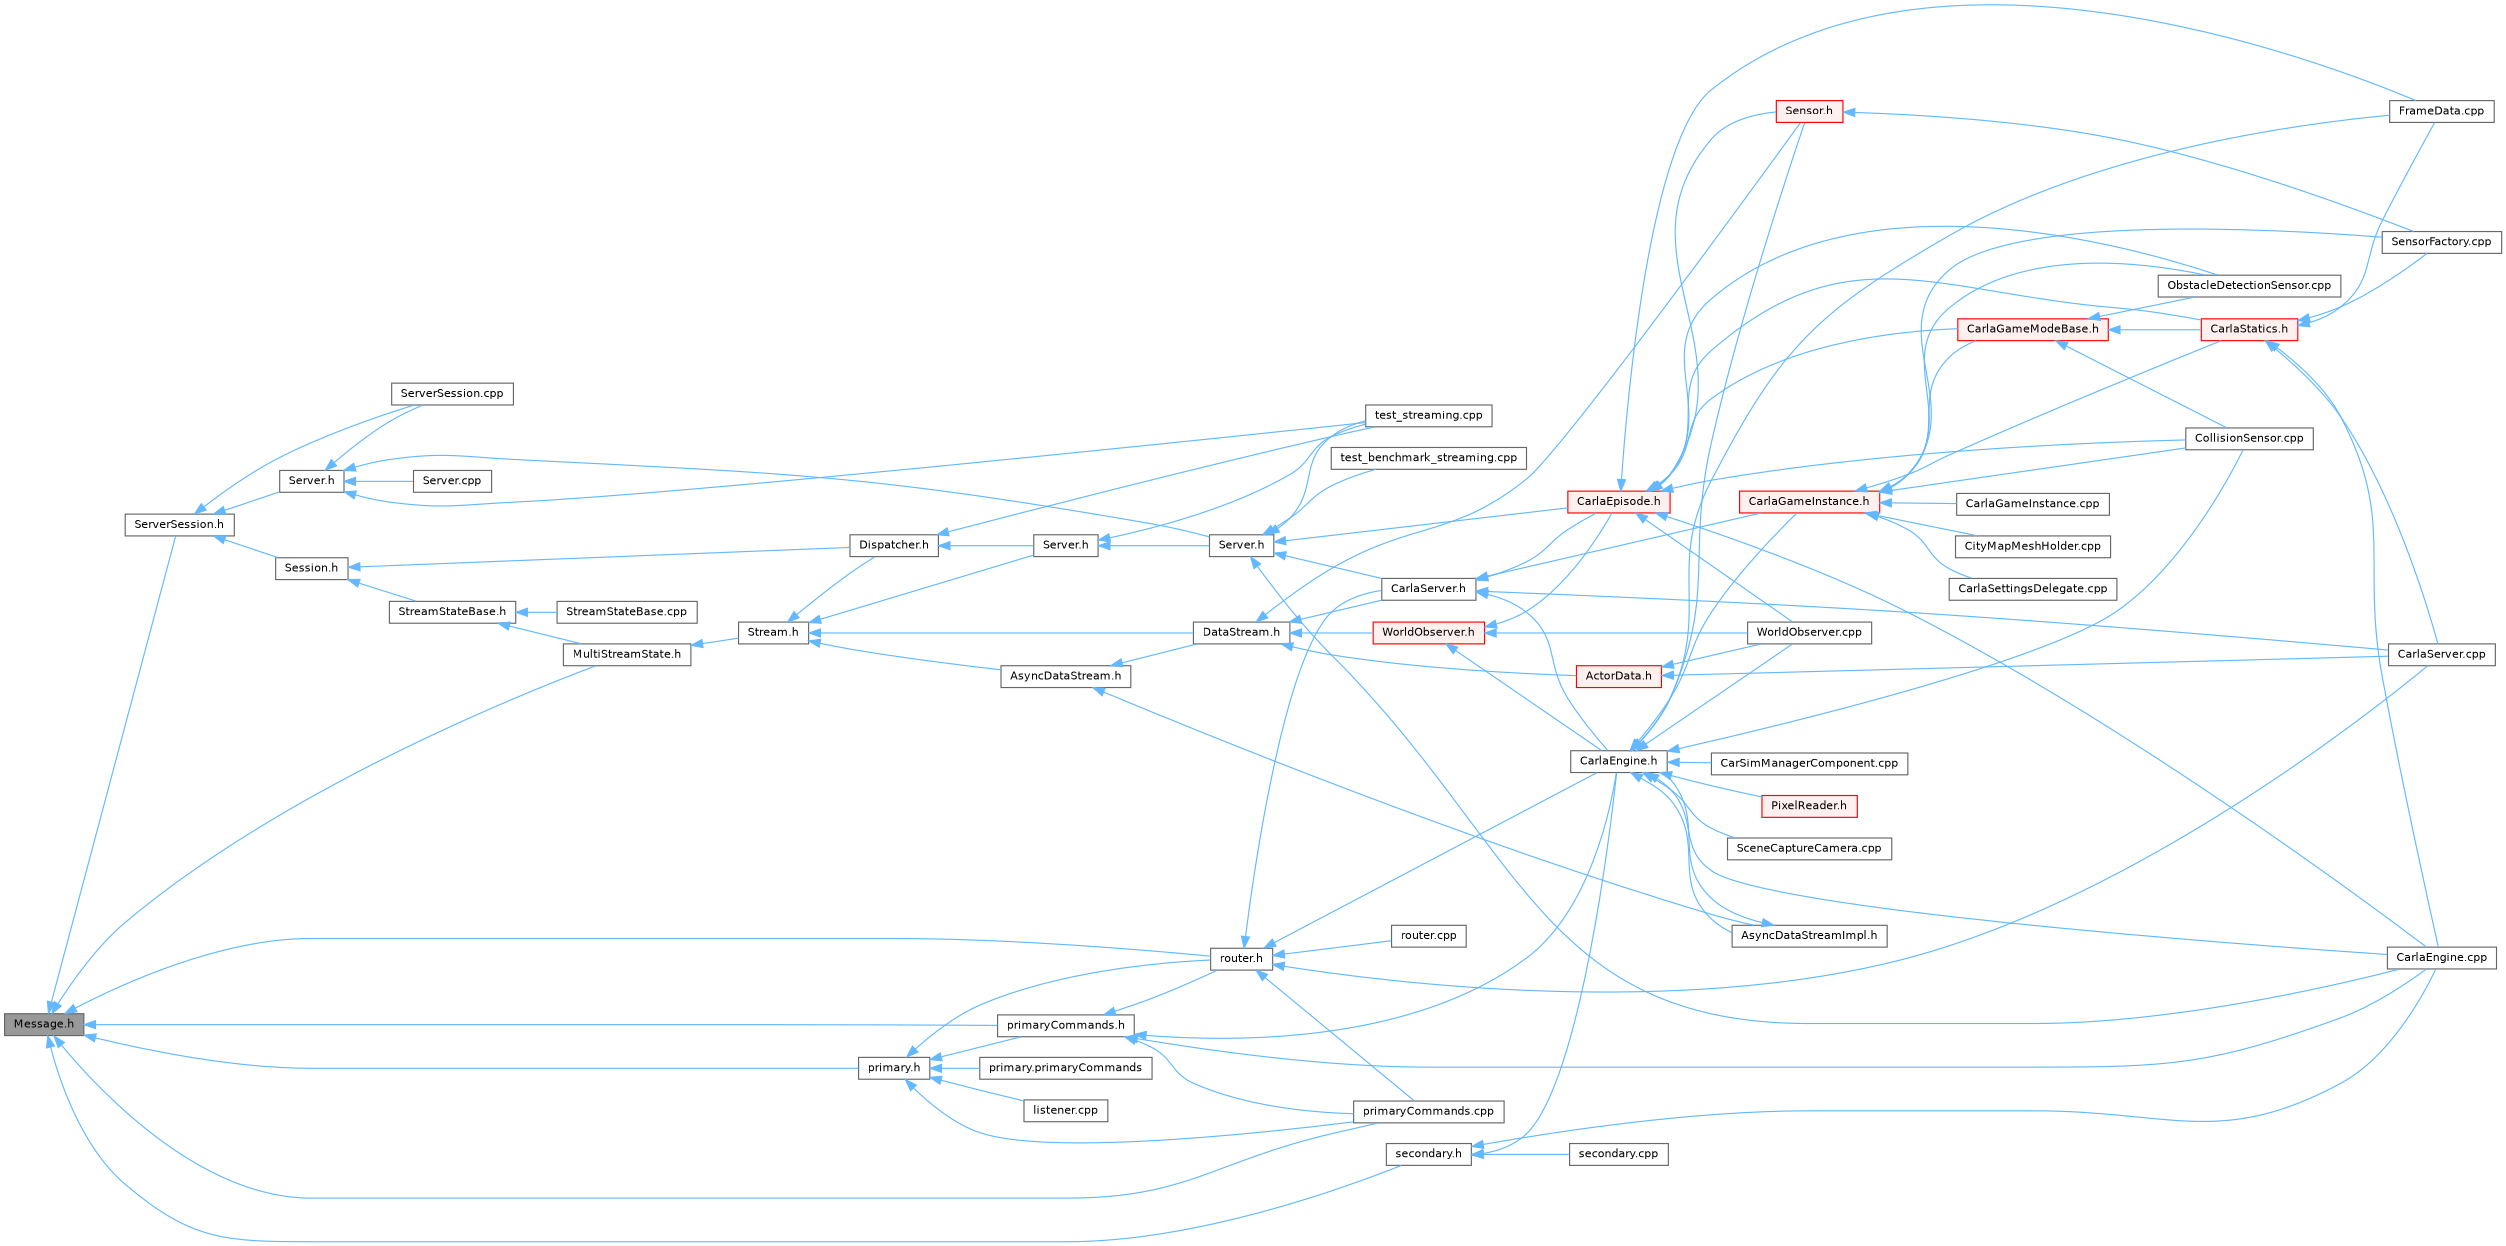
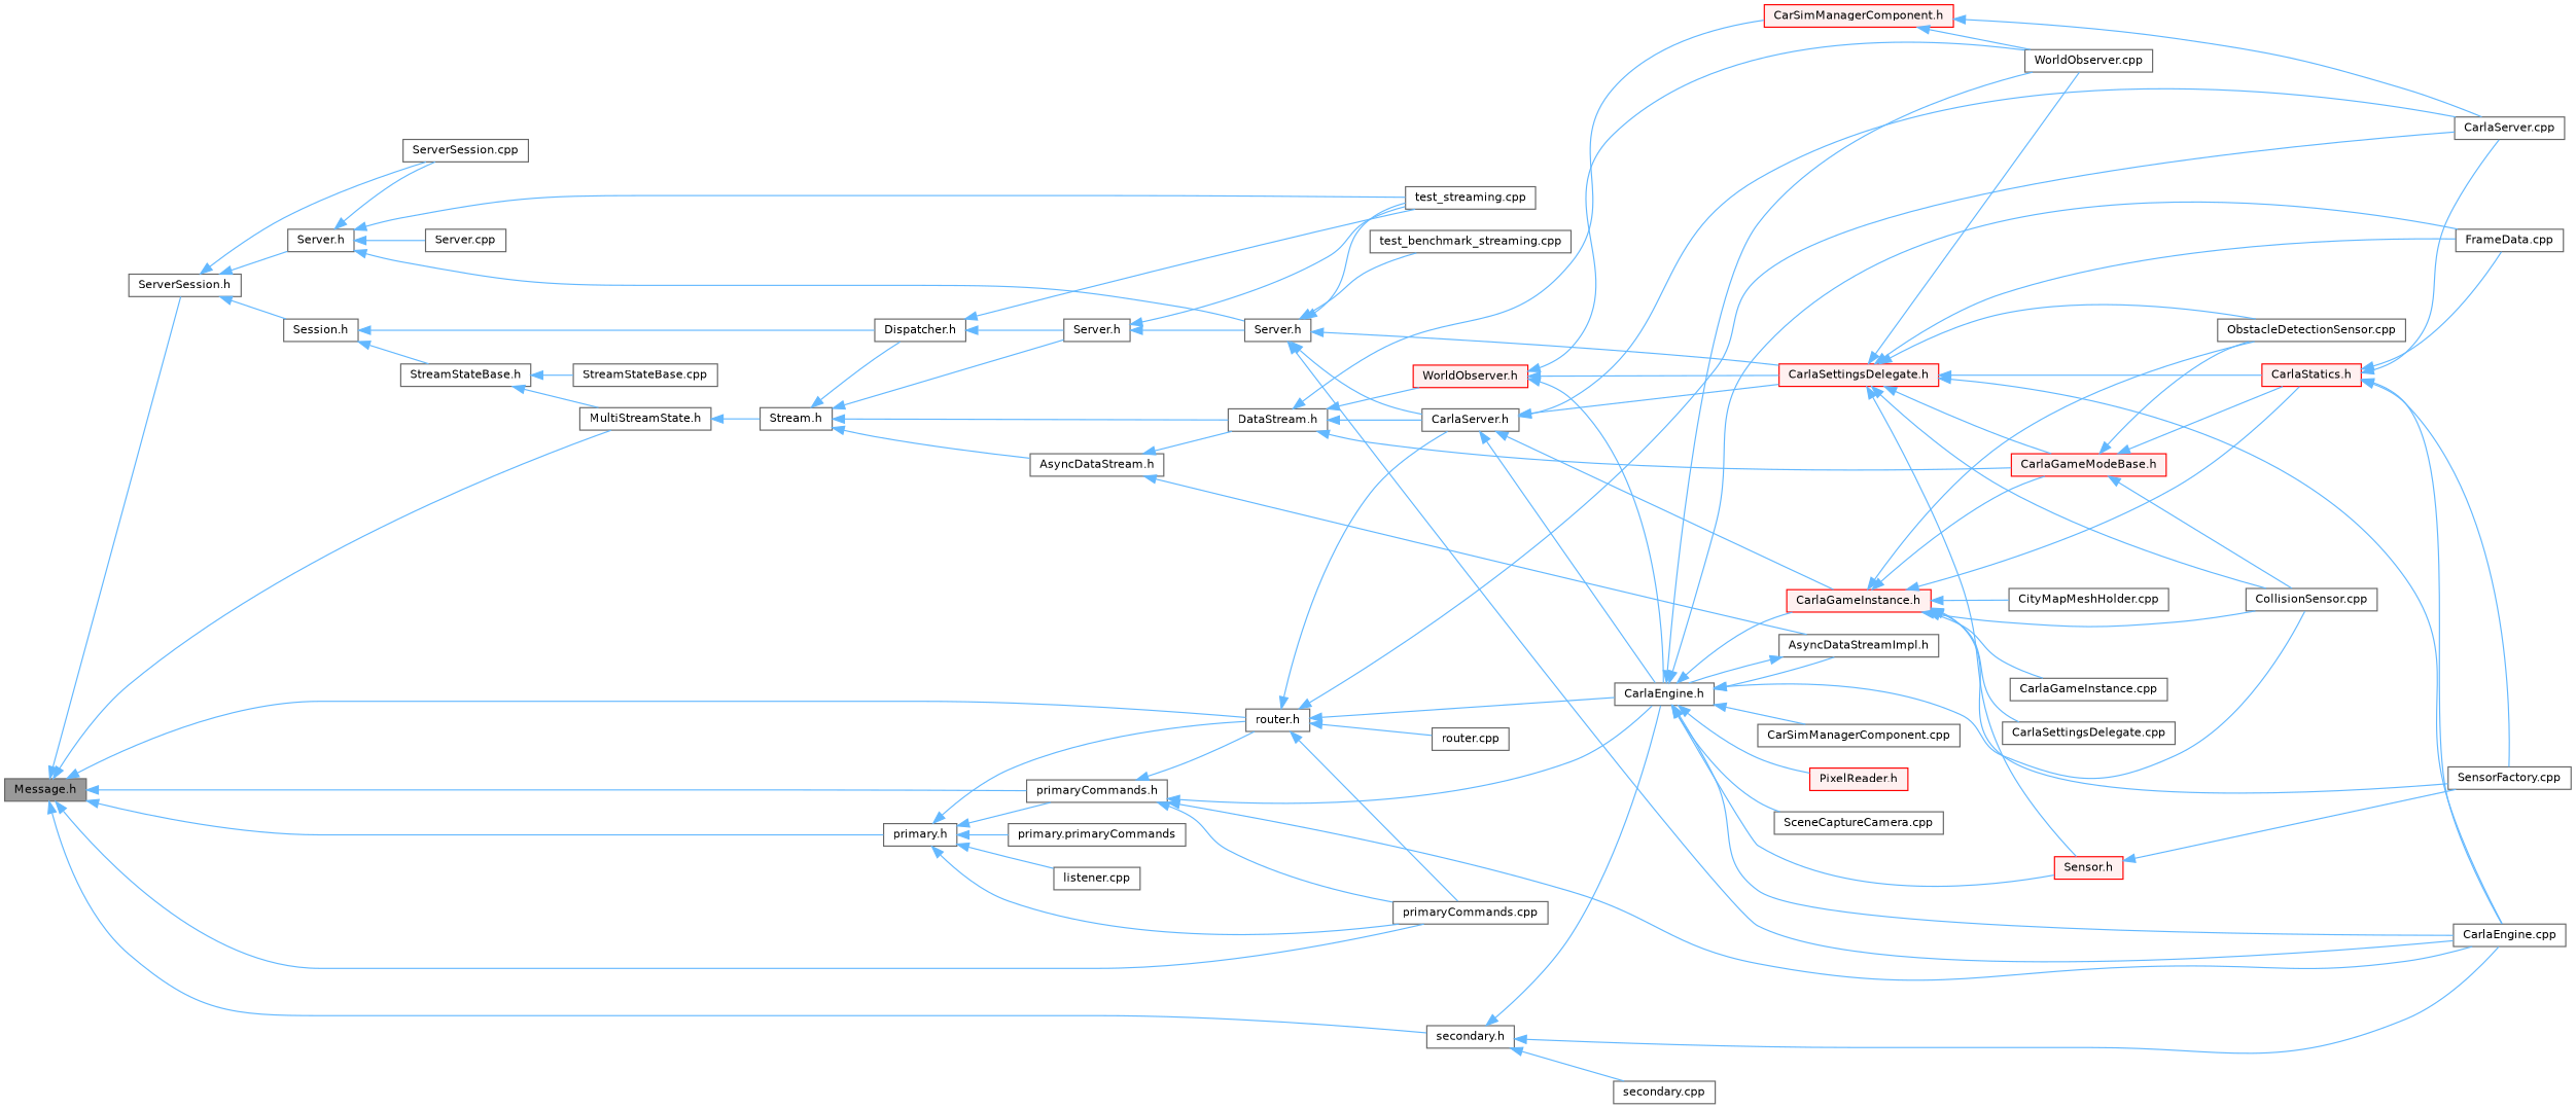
  digraph {
    rankdir=LR
    node [color=grey40 fillcolor=white fontname=Helvetica fontsize=10 shape=box style=filled]
    edge [color=steelblue1 dir=back fontname=Helvetica fontsize=10 labelfontname=Helvetica labelfontsize=10 style=solid]
    n1 [color=gray40 fillcolor=grey60 fontcolor=black height=0.2 label="Message.h" width=0.4]
    n2 [height=0.2 label="MultiStreamState.h" width=0.4]
    n3 [height=0.2 label="ServerSession.h" width=0.4]
    n4 [height=0.2 label="primary.h" width=0.4]
    n5 [height=0.2 label="primaryCommands.cpp" width=0.4]
    n6 [height=0.2 label="primaryCommands.h" width=0.4]
    n7 [height=0.2 label="router.h" width=0.4]
    n8 [height=0.2 label="secondary.h" width=0.4]
    n9 [height=0.2 label="Stream.h" width=0.4]
    n10 [height=0.2 label="Server.h" width=0.4]
    n11 [height=0.2 label="ServerSession.cpp" width=0.4]
    n12 [height=0.2 label="Session.h" width=0.4]
    n13 [height=0.2 label="listener.cpp" width=0.4]
    n14 [height=0.2 label="primary.primaryCommands" width=0.4]
    n15 [height=0.2 label="CarlaEngine.h" width=0.4]
    n16 [height=0.2 label="CarlaEngine.cpp" width=0.4]
    n17 [height=0.2 label="CarlaServer.cpp" width=0.4]
    n18 [height=0.2 label="CarlaServer.h" width=0.4]
    n19 [height=0.2 label="router.cpp" width=0.4]
    n20 [height=0.2 label="secondary.cpp" width=0.4]
    n21 [height=0.2 label="AsyncDataStream.h" width=0.4]
    n22 [height=0.2 label="DataStream.h" width=0.4]
    n23 [height=0.2 label="Dispatcher.h" width=0.4]
    n24 [height=0.2 label="Server.h" width=0.4]
    n25 [height=0.2 label="AsyncDataStreamImpl.h" width=0.4]
    n26 [color=red fillcolor="#FFF0F0" height=0.2 label="Sensor.h" width=0.4]
-   n27 [color=red fillcolor="#FFF0F0" height=0.2 label="ActorData.h" width=0.4]
+   n27 [color=red fillcolor="#FFF0F0" height=0.2 label="CarSimManagerComponent.h" width=0.4]
    n28 [color=red fillcolor="#FFF0F0" height=0.2 label="WorldObserver.h" width=0.4]
    n29 [height=0.2 label="test_streaming.cpp" width=0.4]
    n30 [height=0.2 label="Server.h" width=0.4]
    n31 [height=0.2 label="CarSimManagerComponent.cpp" width=0.4]
    n32 [color=red fillcolor="#FFF0F0" height=0.2 label="CarlaGameInstance.h" width=0.4]
    n33 [height=0.2 label="FrameData.cpp" width=0.4]
    n34 [height=0.2 label="CollisionSensor.cpp" width=0.4]
    n35 [color=red fillcolor="#FFF0F0" height=0.2 label="PixelReader.h" width=0.4]
    n36 [height=0.2 label="SceneCaptureCamera.cpp" width=0.4]
    n37 [height=0.2 label="WorldObserver.cpp" width=0.4]
    n38 [height=0.2 label="CarlaGameInstance.cpp" width=0.4]
    n39 [color=red fillcolor="#FFF0F0" height=0.2 label="CarlaGameModeBase.h" width=0.4]
    n40 [color=red fillcolor="#FFF0F0" height=0.2 label="CarlaStatics.h" width=0.4]
    n41 [height=0.2 label="SensorFactory.cpp" width=0.4]
    n42 [height=0.2 label="ObstacleDetectionSensor.cpp" width=0.4]
    n43 [height=0.2 label="CarlaSettingsDelegate.cpp" width=0.4]
    n44 [height=0.2 label="CityMapMeshHolder.cpp" width=0.4]
-   n45 [color=red fillcolor="#FFF0F0" height=0.2 label="CarlaEpisode.h" width=0.4]
+   n45 [color=red fillcolor="#FFF0F0" height=0.2 label="CarlaSettingsDelegate.h" width=0.4]
    n46 [height=0.2 label="test_benchmark_streaming.cpp" width=0.4]
    n47 [height=0.2 label="Server.cpp" width=0.4]
    n48 [height=0.2 label="StreamStateBase.h" width=0.4]
    n49 [height=0.2 label="StreamStateBase.cpp" width=0.4]
    n1 -> n2
    n1 -> n3
    n1 -> n4
    n1 -> n5
    n1 -> n6
    n1 -> n7
    n1 -> n8
    n2 -> n9
    n3 -> n10
    n3 -> n11
    n3 -> n12
    n4 -> n5
    n4 -> n6
    n4 -> n7
    n4 -> n13
    n4 -> n14
    n6 -> n5
    n6 -> n7
    n6 -> n15
    n6 -> n16
    n7 -> n5
    n7 -> n15
    n7 -> n17
    n7 -> n18
    n7 -> n19
    n8 -> n15
    n8 -> n16
    n8 -> n20
    n9 -> n21
    n9 -> n22
    n9 -> n23
    n9 -> n24
    n10 -> n11
    n10 -> n29
    n10 -> n30
    n10 -> n47
    n12 -> n23
    n12 -> n48
    n15 -> n16
    n15 -> n25
    n15 -> n26
    n15 -> n31
    n15 -> n32
    n15 -> n33
    n15 -> n34
    n15 -> n35
    n15 -> n36
    n15 -> n37
    n18 -> n15
    n18 -> n17
    n18 -> n32
    n18 -> n45
    n21 -> n22
    n21 -> n25
    n22 -> n18
-   n22 -> n26
+   n22 -> n39
    n22 -> n27
    n22 -> n28
    n23 -> n24
    n23 -> n29
    n24 -> n29
    n24 -> n30
    n25 -> n15
    n26 -> n41
    n27 -> n17
    n27 -> n37
    n28 -> n15
    n28 -> n37
    n28 -> n45
    n30 -> n16
    n30 -> n18
    n30 -> n29
    n30 -> n45
    n30 -> n46
    n32 -> n34
    n32 -> n38
    n32 -> n39
    n32 -> n40
    n32 -> n41
    n32 -> n42
    n32 -> n43
    n32 -> n44
    n39 -> n34
    n39 -> n40
    n39 -> n42
    n40 -> n16
    n40 -> n17
    n40 -> n33
    n40 -> n41
    n45 -> n16
    n45 -> n26
    n45 -> n33
    n45 -> n34
    n45 -> n37
    n45 -> n39
    n45 -> n40
    n45 -> n42
    n48 -> n2
    n48 -> n49
  }
